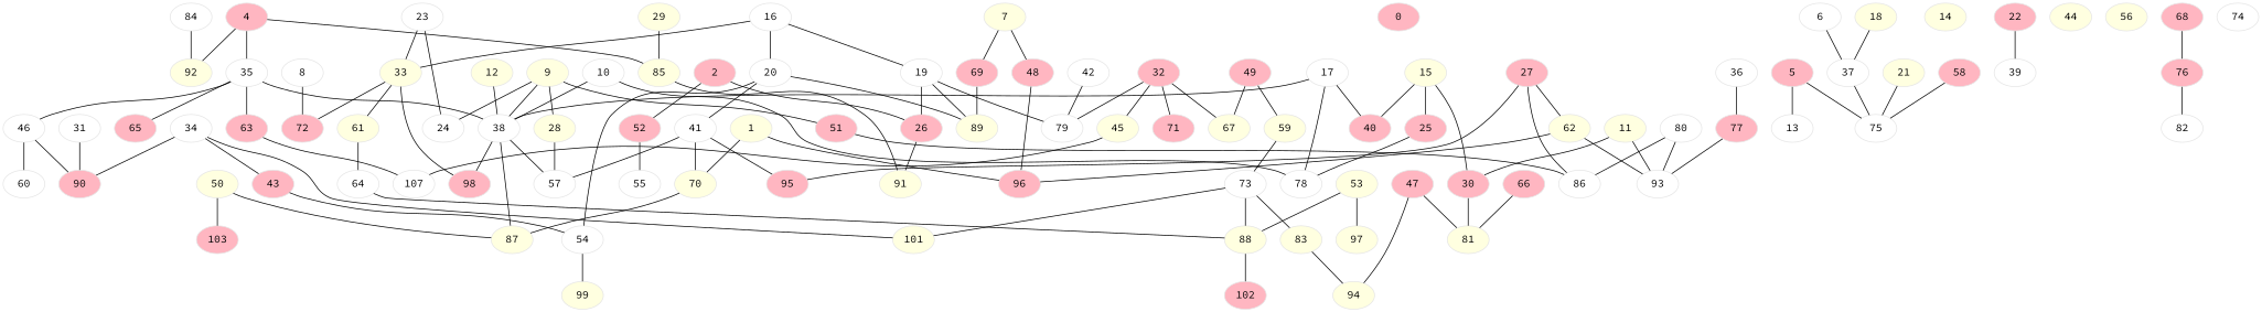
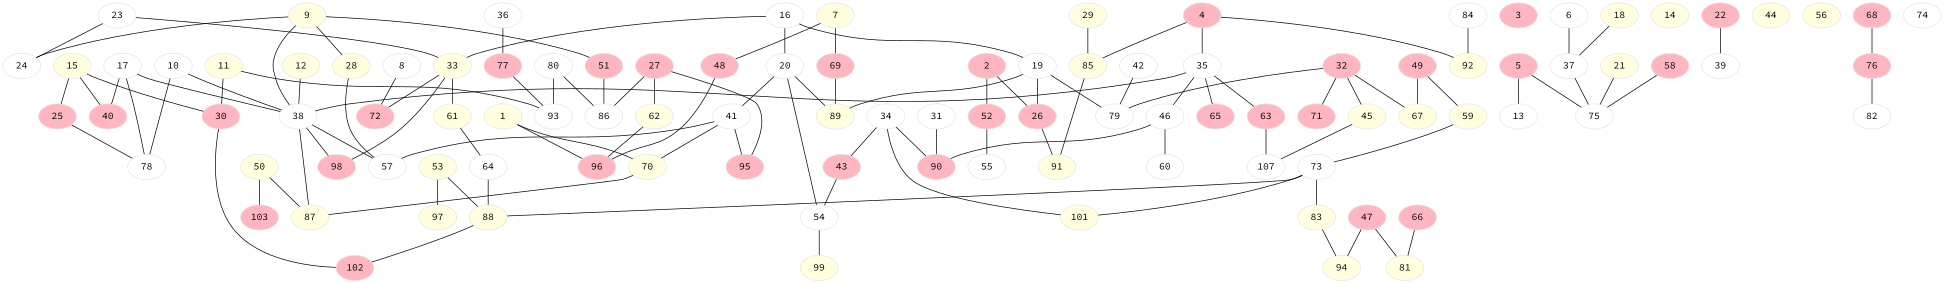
  graph {
    fontname="Source Code Pro"
    node [color=gray90 fillcolor=white fontname="Source Code Pro" style=filled]
    edge [fontname="Source Code Pro"]
    1 [fillcolor=lightyellow]
    70 [fillcolor=lightyellow]
    96 [fillcolor=lightpink]
    87 [fillcolor=lightyellow]
    2 [fillcolor=lightpink]
    26 [fillcolor=lightpink]
    52 [fillcolor=lightpink]
    91 [fillcolor=lightyellow]
    55
-   3 [fillcolor=lightpink label=0]
+   3 [fillcolor=lightpink]
    4 [fillcolor=lightpink]
    35
    85 [fillcolor=lightyellow]
    92 [fillcolor=lightyellow]
    38
    46
    63 [fillcolor=lightpink]
    65 [fillcolor=lightpink]
    5 [fillcolor=lightpink]
    13
    75
    6
    37
    7 [fillcolor=lightyellow]
    48 [fillcolor=lightpink]
    69 [fillcolor=lightpink]
    89 [fillcolor=lightyellow]
    72 [fillcolor=lightpink]
    8
    9 [fillcolor=lightyellow]
    24
    28 [fillcolor=lightyellow]
    51 [fillcolor=lightpink]
    57
    98 [fillcolor=lightpink]
    86
    10
    78
    11 [fillcolor=lightyellow]
    30 [fillcolor=lightpink]
    93
    102 [fillcolor=lightpink]
    12 [fillcolor=lightyellow]
    14 [fillcolor=lightyellow]
    15 [fillcolor=lightyellow]
    25 [fillcolor=lightpink]
    40 [fillcolor=lightpink]
    16
    19
    20
    33 [fillcolor=lightyellow]
    79
    41
    54
    61 [fillcolor=lightyellow]
    17
    18 [fillcolor=lightyellow]
    95 [fillcolor=lightpink]
    99 [fillcolor=lightyellow]
    21 [fillcolor=lightyellow]
    22 [fillcolor=lightpink]
    39
    23
    27 [fillcolor=lightpink]
    62 [fillcolor=lightyellow]
    29 [fillcolor=lightyellow]
    90 [fillcolor=lightpink]
    31
    32 [fillcolor=lightpink]
    45 [fillcolor=lightyellow]
    67 [fillcolor=lightyellow]
    71 [fillcolor=lightpink]
    n73 [label=107]
    64
    34
    43 [fillcolor=lightpink]
    101 [fillcolor=lightyellow]
    60
    77 [fillcolor=lightpink]
    36
    42
    44 [fillcolor=lightyellow]
    47 [fillcolor=lightpink]
    81 [fillcolor=lightyellow]
    94 [fillcolor=lightyellow]
    49 [fillcolor=lightpink]
    59 [fillcolor=lightyellow]
    73
    50 [fillcolor=lightyellow]
    103 [fillcolor=lightpink]
    53 [fillcolor=lightyellow]
    88 [fillcolor=lightyellow]
    97 [fillcolor=lightyellow]
    56 [fillcolor=lightyellow]
    58 [fillcolor=lightpink]
    83 [fillcolor=lightyellow]
    66 [fillcolor=lightpink]
    68 [fillcolor=lightpink]
    76 [fillcolor=lightpink]
    82
    74
    80
    84
    1 -- 70
    1 -- 96
    70 -- 87
    2 -- 26
    2 -- 52
    26 -- 91
    52 -- 55
    4 -- 35
    4 -- 85
    4 -- 92
    35 -- 38
    35 -- 46
    35 -- 63
    35 -- 65
    85 -- 91
    38 -- 87
    38 -- 57
    38 -- 98
    46 -- 90
    46 -- 60
    63 -- n73
    5 -- 13
    5 -- 75
    6 -- 37
    37 -- 75
    7 -- 48
    7 -- 69
    48 -- 96
    69 -- 89
    8 -- 72
    9 -- 38
    9 -- 24
    9 -- 28
    9 -- 51
    28 -- 57
    51 -- 86
    10 -- 38
    10 -- 78
    11 -- 30
    11 -- 93
-   30 -- 81
+   30 -- 102
    12 -- 38
    15 -- 30
    15 -- 25
    15 -- 40
    25 -- 78
    16 -- 19
    16 -- 20
    16 -- 33
    19 -- 26
    19 -- 89
    19 -- 79
    20 -- 89
    20 -- 41
    20 -- 54
    33 -- 72
    33 -- 98
    33 -- 61
    41 -- 70
    41 -- 57
    41 -- 95
    54 -- 99
    61 -- 64
    17 -- 38
    17 -- 78
    17 -- 40
    18 -- 37
    21 -- 75
    22 -- 39
    23 -- 24
    23 -- 33
    27 -- 86
    27 -- 95
    27 -- 62
    62 -- 96
-   62 -- 93
    29 -- 85
    31 -- 90
    32 -- 79
    32 -- 45
    32 -- 67
    32 -- 71
    45 -- n73
    64 -- 88
    34 -- 90
    34 -- 43
    34 -- 101
    43 -- 54
    77 -- 93
    36 -- 77
    42 -- 79
    47 -- 81
    47 -- 94
    49 -- 67
    49 -- 59
    59 -- 73
    73 -- 101
    73 -- 88
    73 -- 83
    50 -- 87
    50 -- 103
    53 -- 88
    53 -- 97
    88 -- 102
    58 -- 75
    83 -- 94
    66 -- 81
    68 -- 76
    76 -- 82
    80 -- 86
    80 -- 93
    84 -- 92
  }
